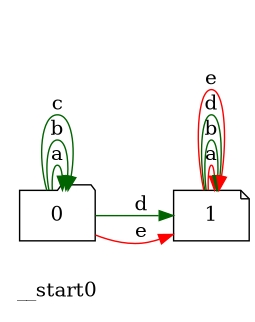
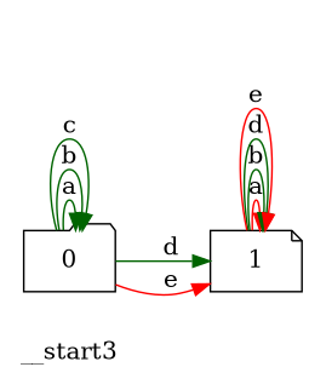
  digraph {
    rankdir=LR
    node [color=black fillcolor=white style=filled]
    edge [color=darkgreen]
-   __start0 [shape=none color="" fillcolor="" style=""]
+   __start0 [shape=none label=__start3 color="" fillcolor="" style=""]
    n2 [label=0 shape=folder]
    n3 [label=1 shape=note]
    n2 -> n2 [label=a]
    n2 -> n2 [label=b]
    n2 -> n2 [label=c]
    n2 -> n3 [label=d]
    n2 -> n3 [color=red label=e]
    n3 -> n3 [color=red label=a]
    n3 -> n3 [label=b]
    n3 -> n3 [label=d]
    n3 -> n3 [color=red label=e]
  }
